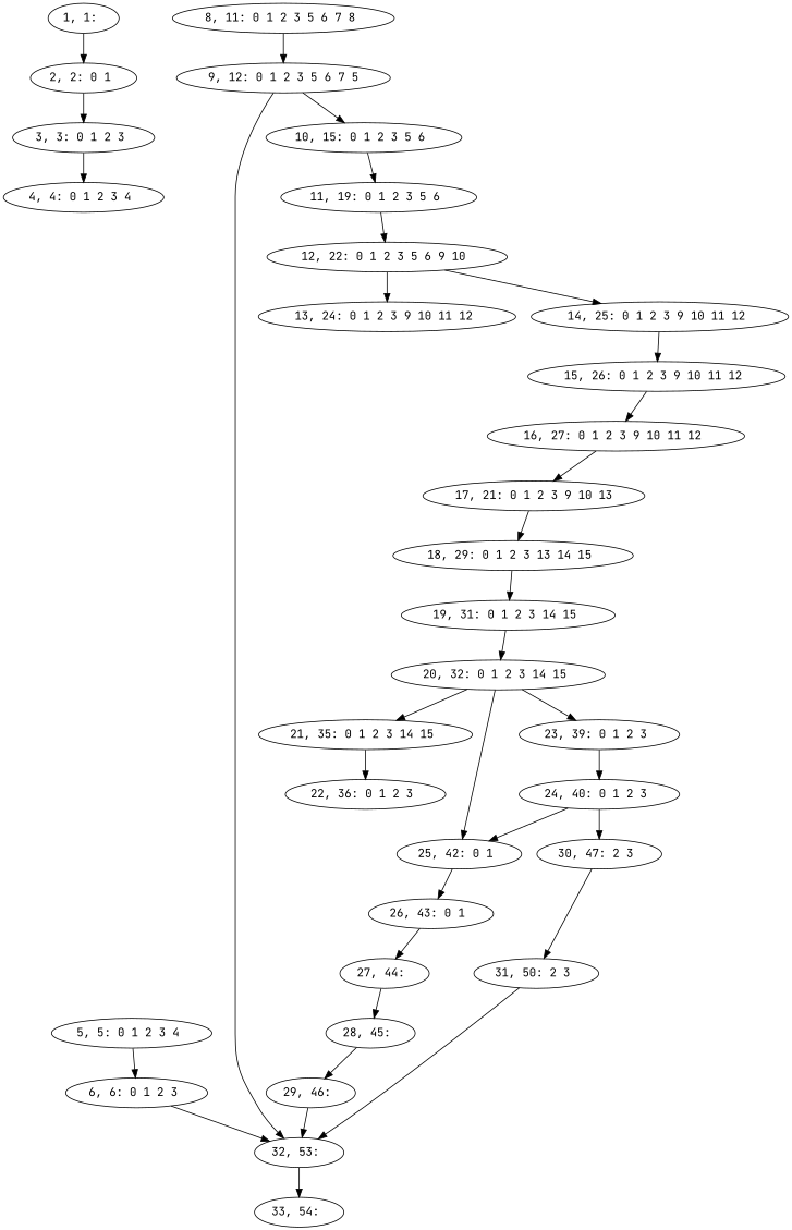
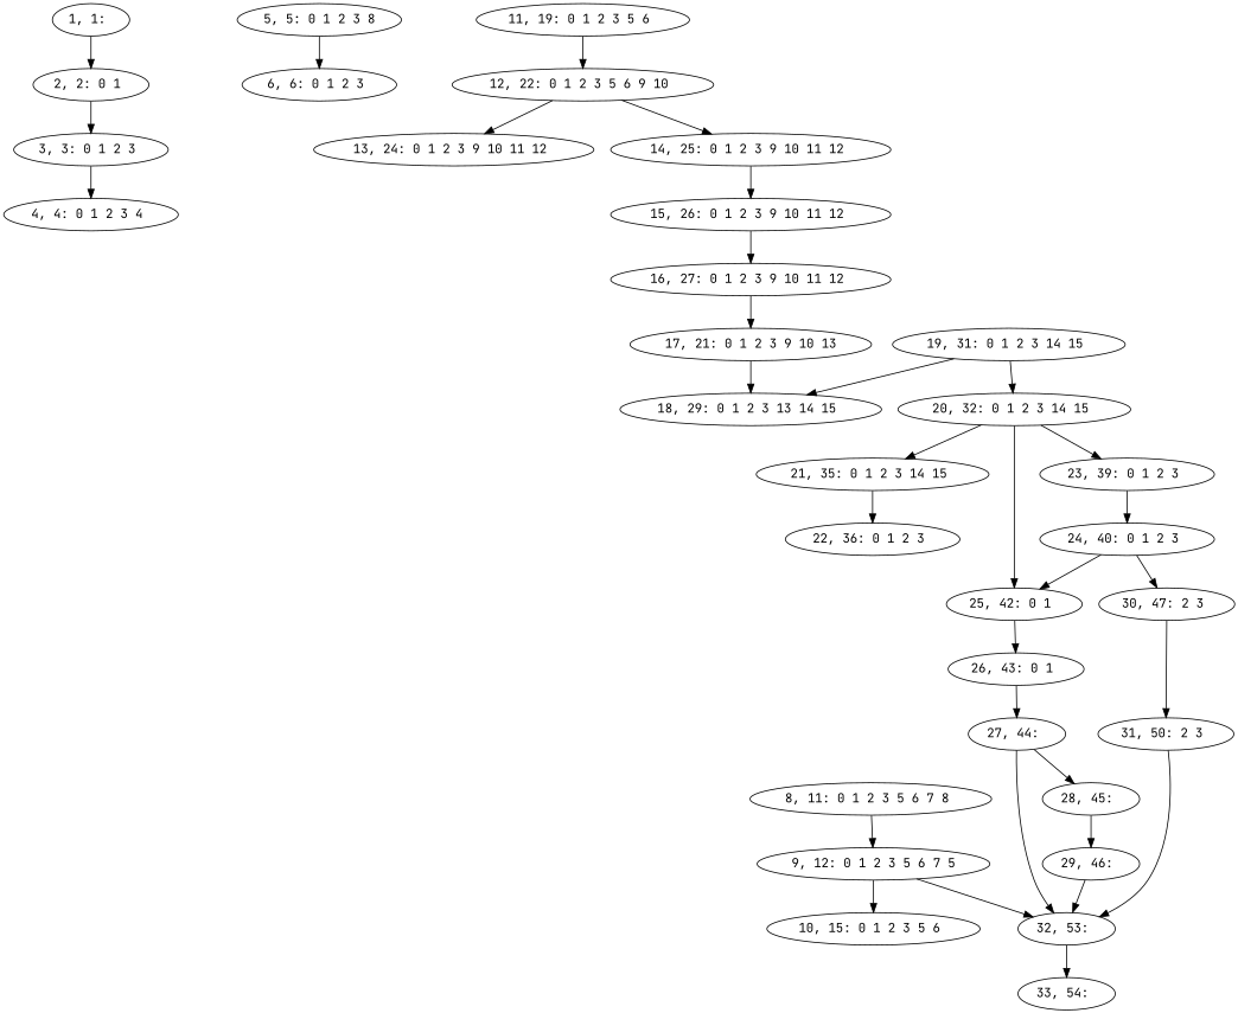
  digraph {
    fontname="JetBrains Mono"
    node [fontname="JetBrains Mono"]
    edge [fontname="JetBrains Mono"]
    n1 [label="1, 1: "]
    n2 [label="2, 2: 0 1 "]
    n3 [label="3, 3: 0 1 2 3 "]
    n4 [label="4, 4: 0 1 2 3 4 "]
-   n5 [label="5, 5: 0 1 2 3 4 "]
+   n5 [label="5, 5: 0 1 2 3 8"]
    n6 [label="6, 6: 0 1 2 3 "]
    n7 [label="32, 53: "]
    n8 [label="33, 54: "]
    n9 [label="8, 11: 0 1 2 3 5 6 7 8 "]
    n10 [label="9, 12: 0 1 2 3 5 6 7 5"]
    n11 [label="10, 15: 0 1 2 3 5 6 "]
    n12 [label="11, 19: 0 1 2 3 5 6 "]
    n13 [label="12, 22: 0 1 2 3 5 6 9 10 "]
    n14 [label="13, 24: 0 1 2 3 9 10 11 12 "]
    n15 [label="14, 25: 0 1 2 3 9 10 11 12 "]
    n16 [label="15, 26: 0 1 2 3 9 10 11 12 "]
    n17 [label="16, 27: 0 1 2 3 9 10 11 12 "]
    n18 [label="17, 21: 0 1 2 3 9 10 13"]
    n19 [label="18, 29: 0 1 2 3 13 14 15 "]
    n20 [label="19, 31: 0 1 2 3 14 15 "]
    n21 [label="20, 32: 0 1 2 3 14 15 "]
    n22 [label="21, 35: 0 1 2 3 14 15 "]
    n23 [label="25, 42: 0 1 "]
    n24 [label="23, 39: 0 1 2 3 "]
    n25 [label="22, 36: 0 1 2 3 "]
    n26 [label="26, 43: 0 1 "]
    n27 [label="24, 40: 0 1 2 3 "]
    n28 [label="30, 47: 2 3 "]
    n29 [label="31, 50: 2 3 "]
    n30 [label="27, 44: "]
    n31 [label="28, 45: "]
    n32 [label="29, 46: "]
    n1 -> n2
    n2 -> n3
    n3 -> n4
    n5 -> n6
-   n6 -> n7
+   n30 -> n7
    n7 -> n8
    n9 -> n10
    n10 -> n7
    n10 -> n11
-   n11 -> n12
    n12 -> n13
    n13 -> n14
    n13 -> n15
    n15 -> n16
    n16 -> n17
    n17 -> n18
    n18 -> n19
-   n19 -> n20
+   n20 -> n19
    n20 -> n21
    n21 -> n22
    n21 -> n23
    n21 -> n24
    n22 -> n25
    n23 -> n26
    n24 -> n27
    n26 -> n30
    n27 -> n23
    n27 -> n28
    n28 -> n29
    n29 -> n7
    n30 -> n31
    n31 -> n32
    n32 -> n7
  }
